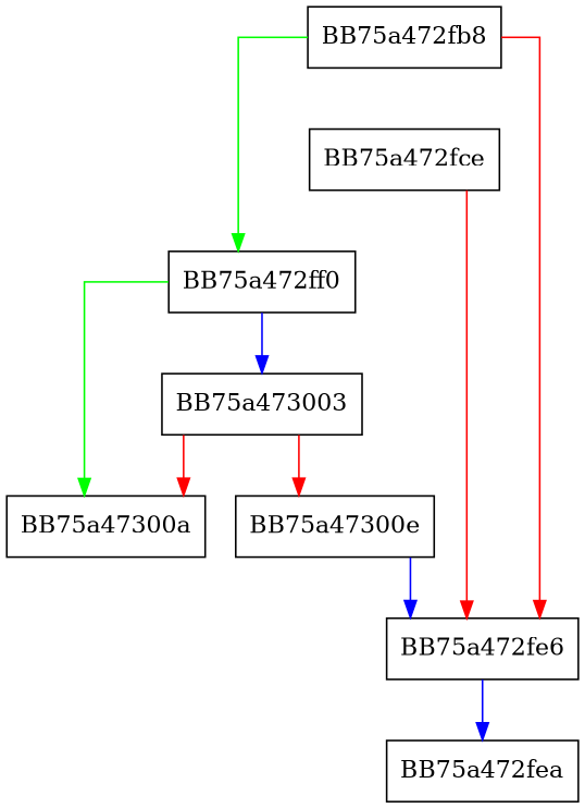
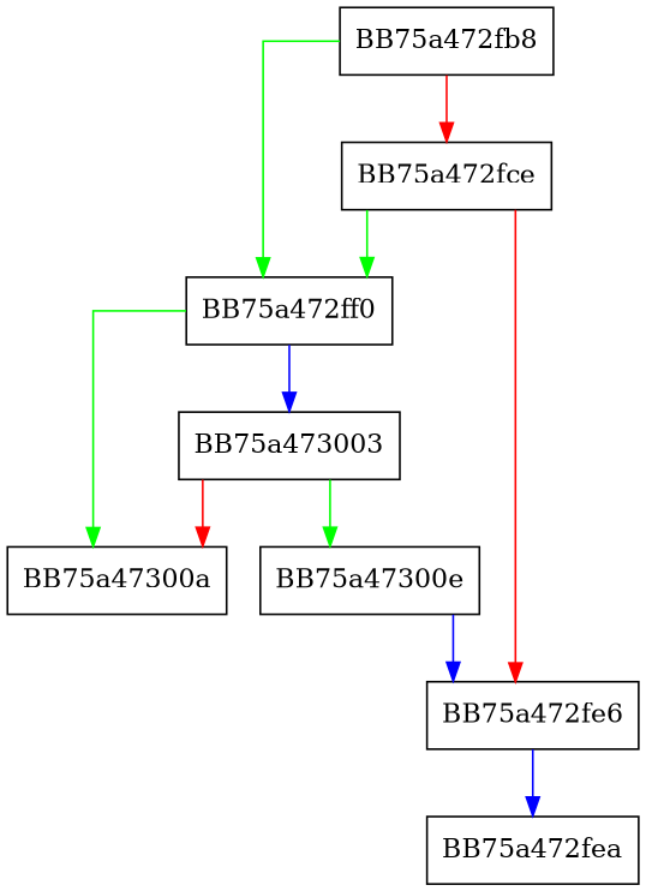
  digraph {
    splines=ortho
    node [shape=box]
    edge [color=green]
    BB75a472fb8
    BB75a472ff0
    BB75a472fce
    BB75a47300a
    BB75a473003
    BB75a472fe6
    BB75a47300e
    BB75a472fea
    BB75a472fb8 -> BB75a472ff0
-   BB75a472fb8 -> BB75a472fe6 [color=red]
+   BB75a472fb8 -> BB75a472fce [color=red]
    BB75a472ff0 -> BB75a47300a
    BB75a472ff0 -> BB75a473003 [color=blue]
+   BB75a472fce -> BB75a472ff0
    BB75a472fce -> BB75a472fe6 [color=red]
    BB75a473003 -> BB75a47300a [color=red]
-   BB75a473003 -> BB75a47300e [color=red]
+   BB75a473003 -> BB75a47300e
    BB75a472fe6 -> BB75a472fea [color=blue]
    BB75a47300e -> BB75a472fe6 [color=blue]
  }
